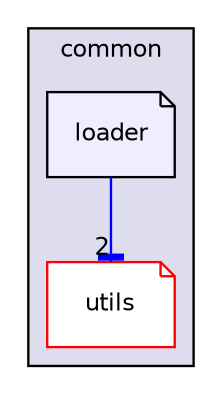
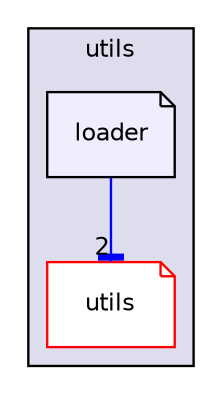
  digraph {
    compound=true
    node [fontname=Helvetica fontsize=10 shape=note style=filled]
    n1 [color=red fillcolor=white label=utils]
    n2 [fillcolor="#eeeeff" label=loader pencolor=black]
    subgraph cluster_1 {
      bgcolor="#ddddee"
      fontname=Helvetica
      fontsize=10
-     label=common
+     label=utils
      pencolor=black
      n1
      n2
    }
    n2 -> n1 [headlabel=2 labeldistance=1.5 labelfontname=Helvetica labelfontsize=10 color=blue arrowhead=tee]
  }
